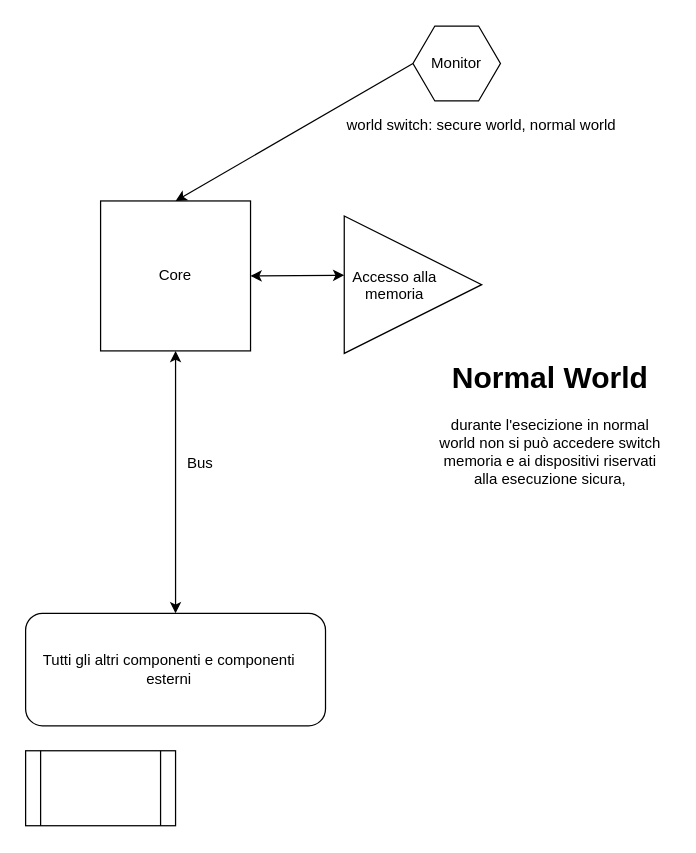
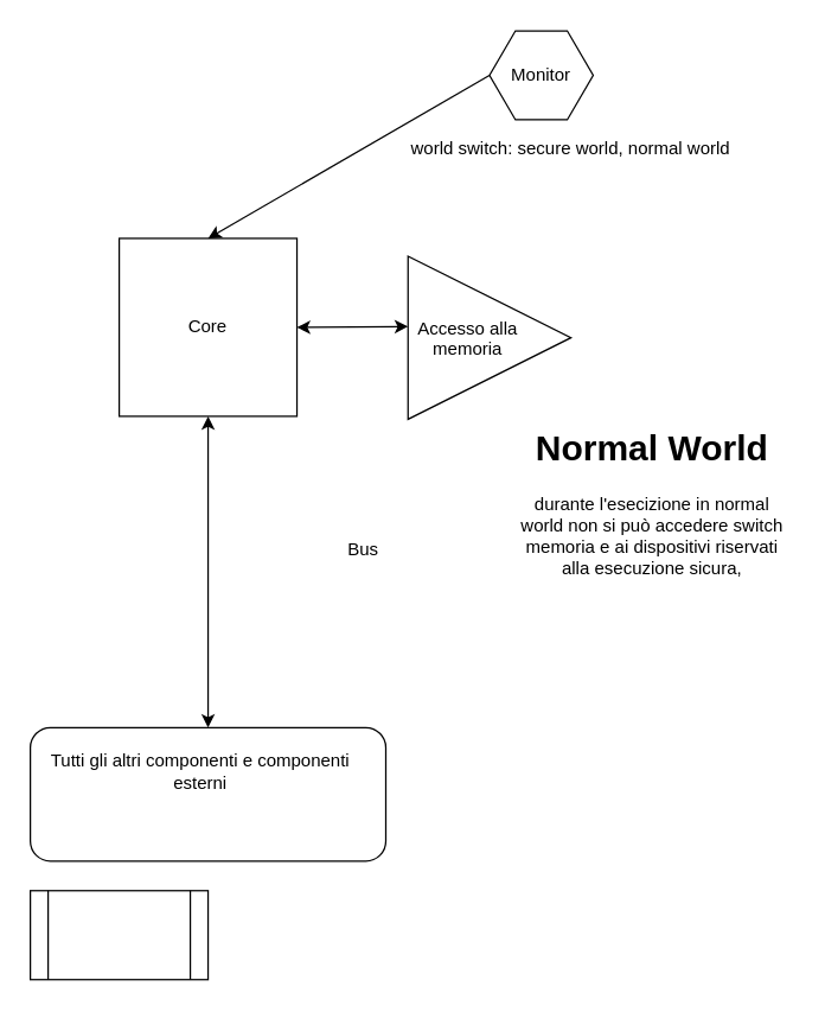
  <mxCell id="0" />
  <mxCell id="1" parent="0" />
  <mxCell id="2" value="" style="whiteSpace=wrap;html=1;aspect=fixed;" parent="1" vertex="1"><mxGeometry x="80" y="160" width="120" height="120" as="geometry" /></mxCell>
  <mxCell id="3" value="Core" style="text;html=1;strokeColor=none;fillColor=none;align=center;verticalAlign=middle;whiteSpace=wrap;rounded=0;" parent="1" vertex="1"><mxGeometry x="120" y="210" width="40" height="20" as="geometry" /></mxCell>
  <mxCell id="4" value="" style="shape=hexagon;perimeter=hexagonPerimeter2;whiteSpace=wrap;html=1;" parent="1" vertex="1"><mxGeometry x="330" y="20" width="70" height="60" as="geometry" /></mxCell>
  <mxCell id="5" value="&lt;div&gt;Monitor&lt;/div&gt;" style="text;html=1;strokeColor=none;fillColor=none;align=center;verticalAlign=middle;whiteSpace=wrap;rounded=0;" parent="1" vertex="1"><mxGeometry x="345" y="40" width="40" height="20" as="geometry" /></mxCell>
  <mxCell id="6" value="" style="endArrow=classic;startArrow=classic;html=1;entryX=0.5;entryY=1;entryDx=0;entryDy=0;exitX=0.5;exitY=0;exitDx=0;exitDy=0;" parent="1" source="7" target="2" edge="1"><mxGeometry width="50" height="50" relative="1" as="geometry"><mxPoint x="140" y="480" as="sourcePoint" /><mxPoint x="130" y="300" as="targetPoint" /></mxGeometry></mxCell>
  <mxCell id="7" value="" style="rounded=1;whiteSpace=wrap;html=1;" parent="1" vertex="1"><mxGeometry x="20" y="490" width="240" height="90" as="geometry" /></mxCell>
- <mxCell id="8" value="Bus" style="text;html=1;strokeColor=none;fillColor=none;align=center;verticalAlign=middle;whiteSpace=wrap;rounded=0;" parent="1" vertex="1"><mxGeometry x="140" y="360" width="40" height="20" as="geometry" /></mxCell>
- <mxCell id="9" value="&lt;div&gt;Tutti gli altri componenti e componenti esterni&lt;/div&gt;" style="text;html=1;strokeColor=none;fillColor=none;align=center;verticalAlign=middle;whiteSpace=wrap;rounded=0;" parent="1" vertex="1"><mxGeometry x="30" y="525" width="210" height="20" as="geometry" /></mxCell>
+ <mxCell id="8" value="Bus" style="text;html=1;strokeColor=none;fillColor=none;align=center;verticalAlign=middle;whiteSpace=wrap;rounded=0;" parent="1" vertex="1"><mxGeometry x="225" y="360" width="40" height="20" as="geometry" /></mxCell>
+ <mxCell id="9" value="&lt;div&gt;Tutti gli altri componenti e componenti esterni&lt;/div&gt;" style="text;html=1;strokeColor=none;fillColor=none;align=center;verticalAlign=middle;whiteSpace=wrap;rounded=0;" parent="1" vertex="1"><mxGeometry x="30" y="510" width="210" height="20" as="geometry" /></mxCell>
  <mxCell id="10" value="" style="endArrow=classic;html=1;exitX=0;exitY=0.5;exitDx=0;exitDy=0;entryX=0.5;entryY=0;entryDx=0;entryDy=0;" parent="1" source="4" target="2" edge="1"><mxGeometry width="50" height="50" relative="1" as="geometry"><mxPoint x="20" y="650" as="sourcePoint" /><mxPoint x="70" y="600" as="targetPoint" /></mxGeometry></mxCell>
  <mxCell id="11" value="world switch: secure world, normal world" style="text;html=1;strokeColor=none;fillColor=none;align=center;verticalAlign=middle;whiteSpace=wrap;rounded=0;" parent="1" vertex="1"><mxGeometry x="260" y="90" width="250" height="20" as="geometry" /></mxCell>
  <mxCell id="12" value="" style="triangle;whiteSpace=wrap;html=1;" parent="1" vertex="1"><mxGeometry x="275" y="172" width="110" height="110" as="geometry" /></mxCell>
  <mxCell id="13" value="&lt;div&gt;Accesso alla&lt;/div&gt;&lt;div&gt; memoria&lt;/div&gt;" style="text;html=1;align=center;" parent="1" vertex="1"><mxGeometry x="275" y="207" width="80" height="50" as="geometry" /></mxCell>
  <mxCell id="14" value="" style="endArrow=classic;startArrow=classic;html=1;entryX=0;entryY=0.25;entryDx=0;entryDy=0;exitX=1;exitY=0.5;exitDx=0;exitDy=0;" parent="1" source="2" target="13" edge="1"><mxGeometry width="50" height="50" relative="1" as="geometry"><mxPoint x="210" y="325" as="sourcePoint" /><mxPoint x="260" y="275" as="targetPoint" /></mxGeometry></mxCell>
  <mxCell id="15" value="" style="shape=process;whiteSpace=wrap;html=1;backgroundOutline=1;align=center;" parent="1" vertex="1"><mxGeometry x="20" y="600" width="120" height="60" as="geometry" /></mxCell>
  <mxCell id="16" value="&lt;h1&gt;Normal World&lt;br&gt;&lt;/h1&gt;&lt;p&gt;durante l'esecizione in normal world non si può accedere switch memoria e ai dispositivi riservati alla esecuzione sicura,&lt;br&gt;&lt;/p&gt;" style="text;html=1;strokeColor=none;fillColor=none;spacing=5;spacingTop=-20;whiteSpace=wrap;overflow=hidden;rounded=0;align=center;" parent="1" vertex="1"><mxGeometry x="345" y="282" width="190" height="120" as="geometry" /></mxCell>
